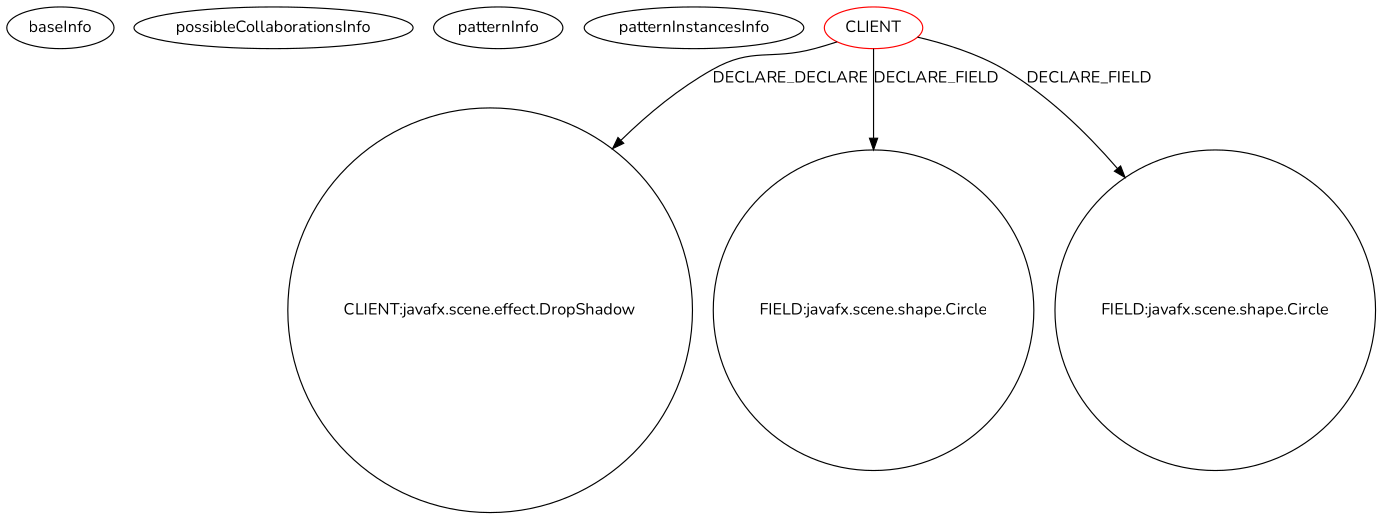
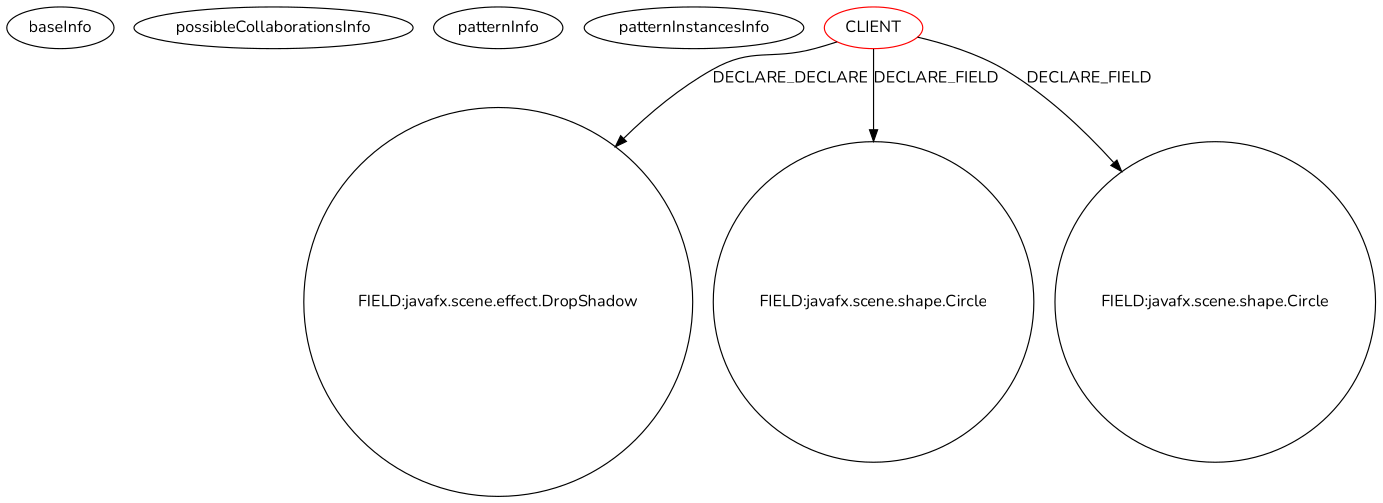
  digraph {
    fontname=Nunito
    node [fontname=Nunito]
    edge [fontname=Nunito]
    baseInfo [category=pattern graphId=3881 isAnonymous=false possibleRelation=false]
    possibleCollaborationsInfo
    patternInfo [frequency=3.0 patternRootClient=0]
    patternInstancesInfo [0="AMITCCILGITHUB-Contacts~/AMITCCILGITHUB-Contacts/Contacts-master/Contacts/src/org/apandey/preloader/Loading.java~Loading~34" 1="MrLoNee-RadialFx~/MrLoNee-RadialFx/RadialFx-master/src/com/mrlonee/radialfx/thermostat/NestNoCss.java~NestNoCss~985" 2="MrLoNee-RadialFx~/MrLoNee-RadialFx/RadialFx-master/src/com/mrlonee/radialfx/thermostat/Nest.java~Nest~992"]
-   n5 [isFrameworkType=false label="CLIENT:javafx.scene.effect.DropShadow" shape=circle vertexType=FIELD_DECLARATION]
+   n5 [isFrameworkType=false label="FIELD:javafx.scene.effect.DropShadow" shape=circle vertexType=FIELD_DECLARATION]
    n6 [color=red isFrameworkType=false label=CLIENT vertexType=ROOT_CLIENT_CLASS_DECLARATION]
    n7 [isFrameworkType=false label="FIELD:javafx.scene.shape.Circle" shape=circle vertexType=FIELD_DECLARATION]
    n8 [isFrameworkType=false label="FIELD:javafx.scene.shape.Circle" shape=circle vertexType=FIELD_DECLARATION]
    n6 -> n5 [label=DECLARE_DECLARE]
    n6 -> n7 [label=DECLARE_FIELD]
    n6 -> n8 [label=DECLARE_FIELD]
  }
